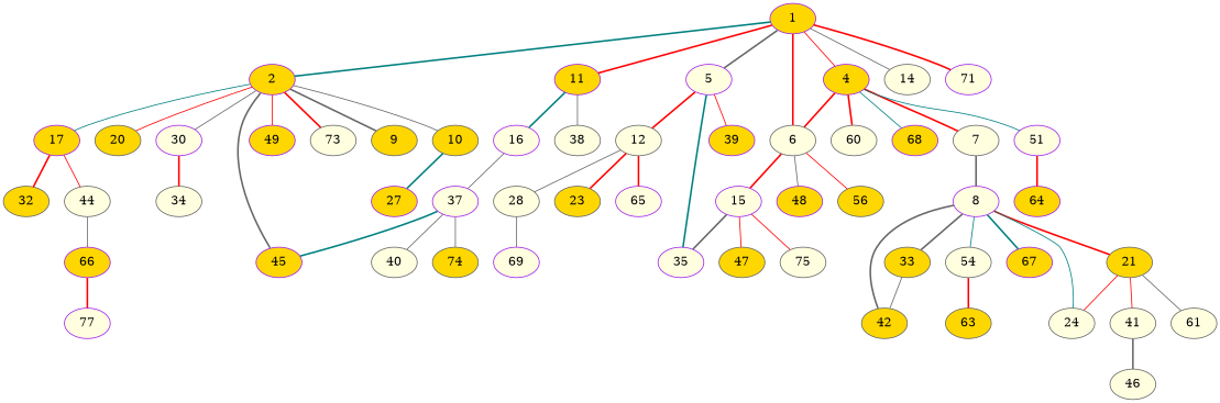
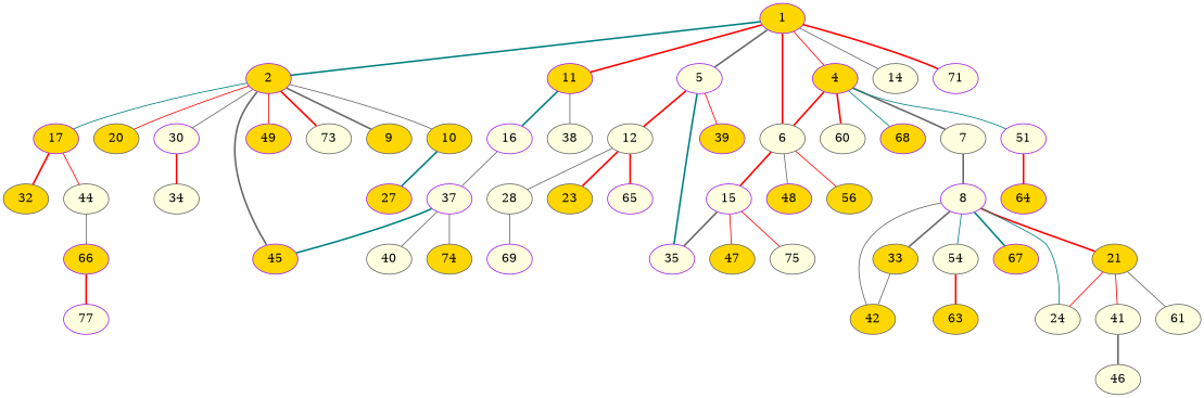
  graph {
    node [color=gray40 fillcolor=lightyellow style=filled]
    edge [color=red style=bold]
    1 [color=purple fillcolor=gold super="+29"]
    2 [color=purple fillcolor=gold super="+3"]
    4 [color=purple fillcolor=gold super="+18"]
    5 [color=purple super="+72"]
    6 [super="+31"]
    11 [color=purple fillcolor=gold super="+13"]
    14
    71 [color=purple]
    9 [fillcolor=gold]
    10 [fillcolor=gold super="+22"]
    17 [color=purple fillcolor=gold super="+43"]
    20 [fillcolor=gold]
    30 [color=purple super="+36"]
    45 [color=purple fillcolor=gold super="+57"]
    49 [color=purple fillcolor=gold]
    73
    7 [super="+19"]
    51 [color=purple]
    60
    68 [color=purple fillcolor=gold]
    12 [super="+70"]
    35 [color=purple super="+62"]
    39 [color=purple fillcolor=gold]
    15 [color=purple super="+26"]
    48 [color=purple fillcolor=gold]
    56 [fillcolor=gold]
    16 [color=purple super="+25"]
    38
    27 [color=purple fillcolor=gold]
    32 [fillcolor=gold]
    44
    34
    8 [color=purple super="+52"]
    64 [color=purple fillcolor=gold]
    23 [fillcolor=gold]
    28 [super="+55"]
    65 [color=purple]
    47 [fillcolor=gold]
    75
    21 [fillcolor=gold super="+50"]
    24
    33 [fillcolor=gold]
    42 [fillcolor=gold]
    54
    67 [color=purple fillcolor=gold]
    41 [super="+58"]
    61
    63 [fillcolor=gold]
    37 [color=purple super="+59"]
    69 [color=purple]
    40 [super="+53"]
    74 [fillcolor=gold]
    66 [color=purple fillcolor=gold super="+76"]
    46
    77 [color=purple]
    1 -- 2 [color=teal]
    1 -- 4 [style=solid]
    1 -- 5 [color=gray40]
    1 -- 6
    1 -- 11
    1 -- 14 [color=gray40 style=solid]
    1 -- 71
    2 -- 9 [color=gray40]
    2 -- 10 [color=gray40 style=solid]
    2 -- 17 [color=teal style=solid]
    2 -- 20 [style=solid]
    2 -- 30 [color=gray40 style=solid]
    2 -- 45 [color=gray40]
    2 -- 49 [style=solid]
    2 -- 73
    4 -- 6
-   4 -- 7
+   4 -- 7 [color=gray40]
    4 -- 51 [color=teal style=solid]
    4 -- 60
    4 -- 68 [color=teal style=solid]
    5 -- 12
    5 -- 35 [color=teal]
    5 -- 39 [style=solid]
    6 -- 15
    6 -- 48 [color=gray40 style=solid]
    6 -- 56 [style=solid]
    11 -- 16 [color=teal]
    11 -- 38 [color=gray40 style=solid]
    10 -- 27 [color=teal]
    17 -- 32
    17 -- 44 [style=solid]
    30 -- 34
    7 -- 8 [color=gray40]
    51 -- 64
    12 -- 23
    12 -- 28 [color=gray40 style=solid]
    12 -- 65
    15 -- 35 [color=gray40]
    15 -- 47 [style=solid]
    15 -- 75 [style=solid]
    16 -- 37 [color=gray40 style=solid]
    44 -- 66 [color=gray40 style=solid]
    8 -- 21
    8 -- 24 [color=teal style=solid]
    8 -- 33 [color=gray40]
-   8 -- 42 [color=gray40]
+   8 -- 42 [color=gray40 style=solid]
    8 -- 54 [color=teal style=solid]
    8 -- 67 [color=teal]
    28 -- 69 [color=gray40 style=solid]
    21 -- 24 [style=solid]
    21 -- 41 [style=solid]
    21 -- 61 [color=gray40 style=solid]
    33 -- 42 [color=gray40 style=solid]
    54 -- 63
    41 -- 46 [color=gray40]
    37 -- 45 [color=teal]
    37 -- 40 [color=gray40 style=solid]
    37 -- 74 [color=gray40 style=solid]
    66 -- 77
  }
